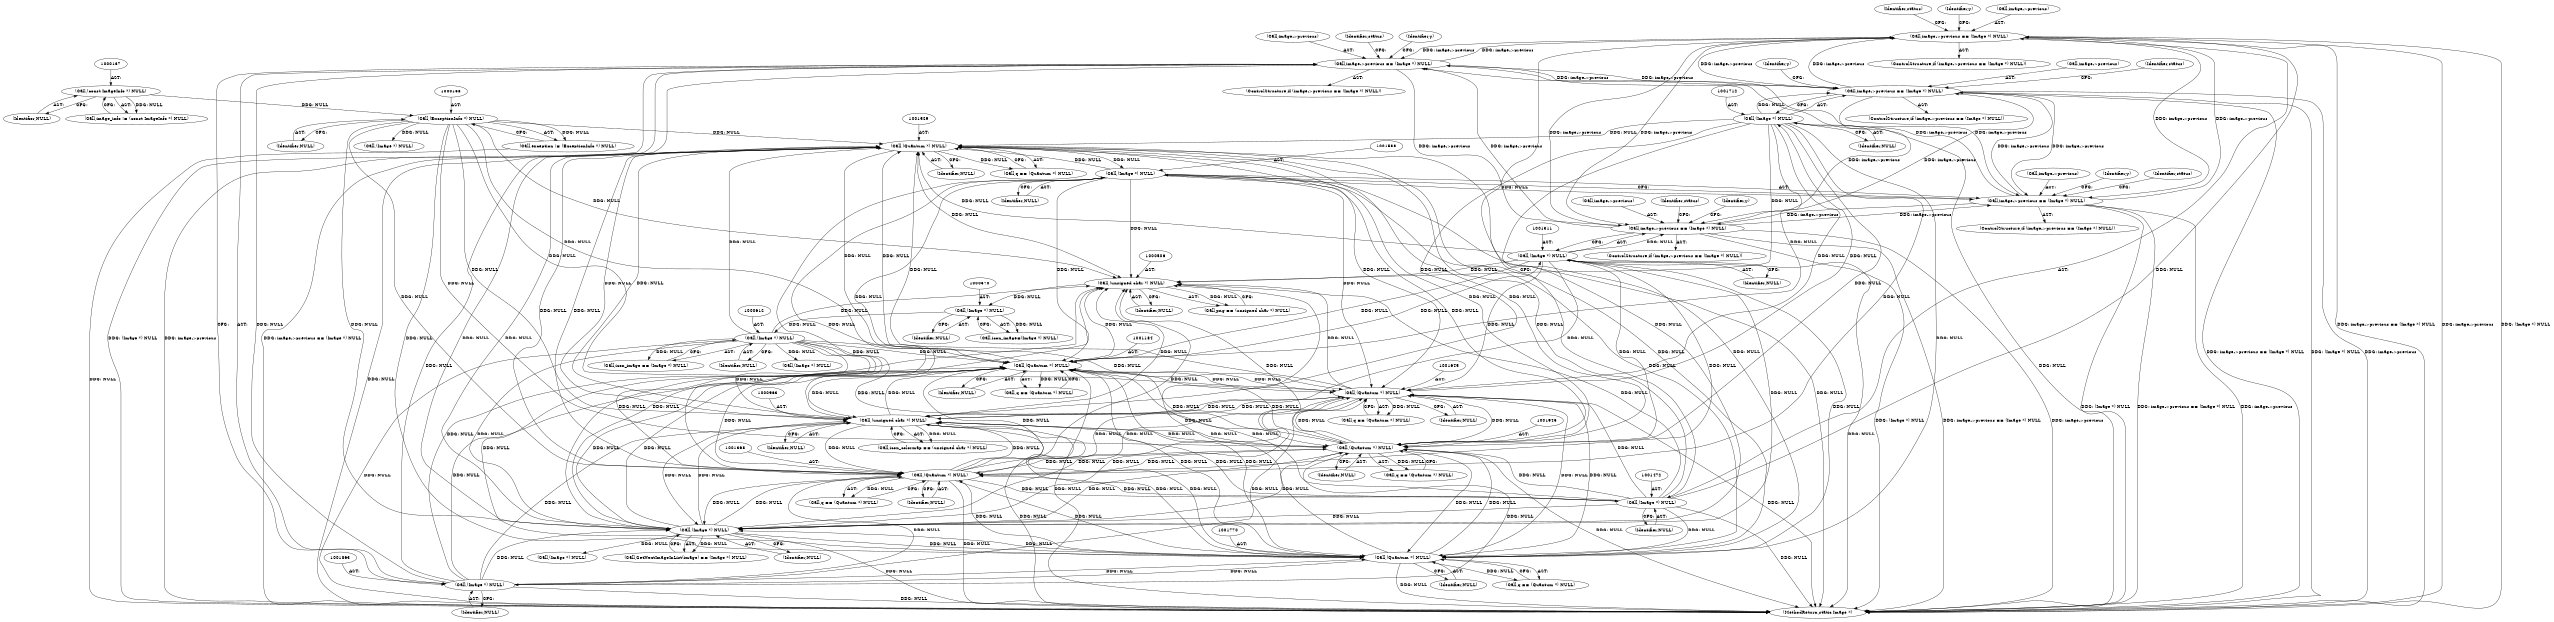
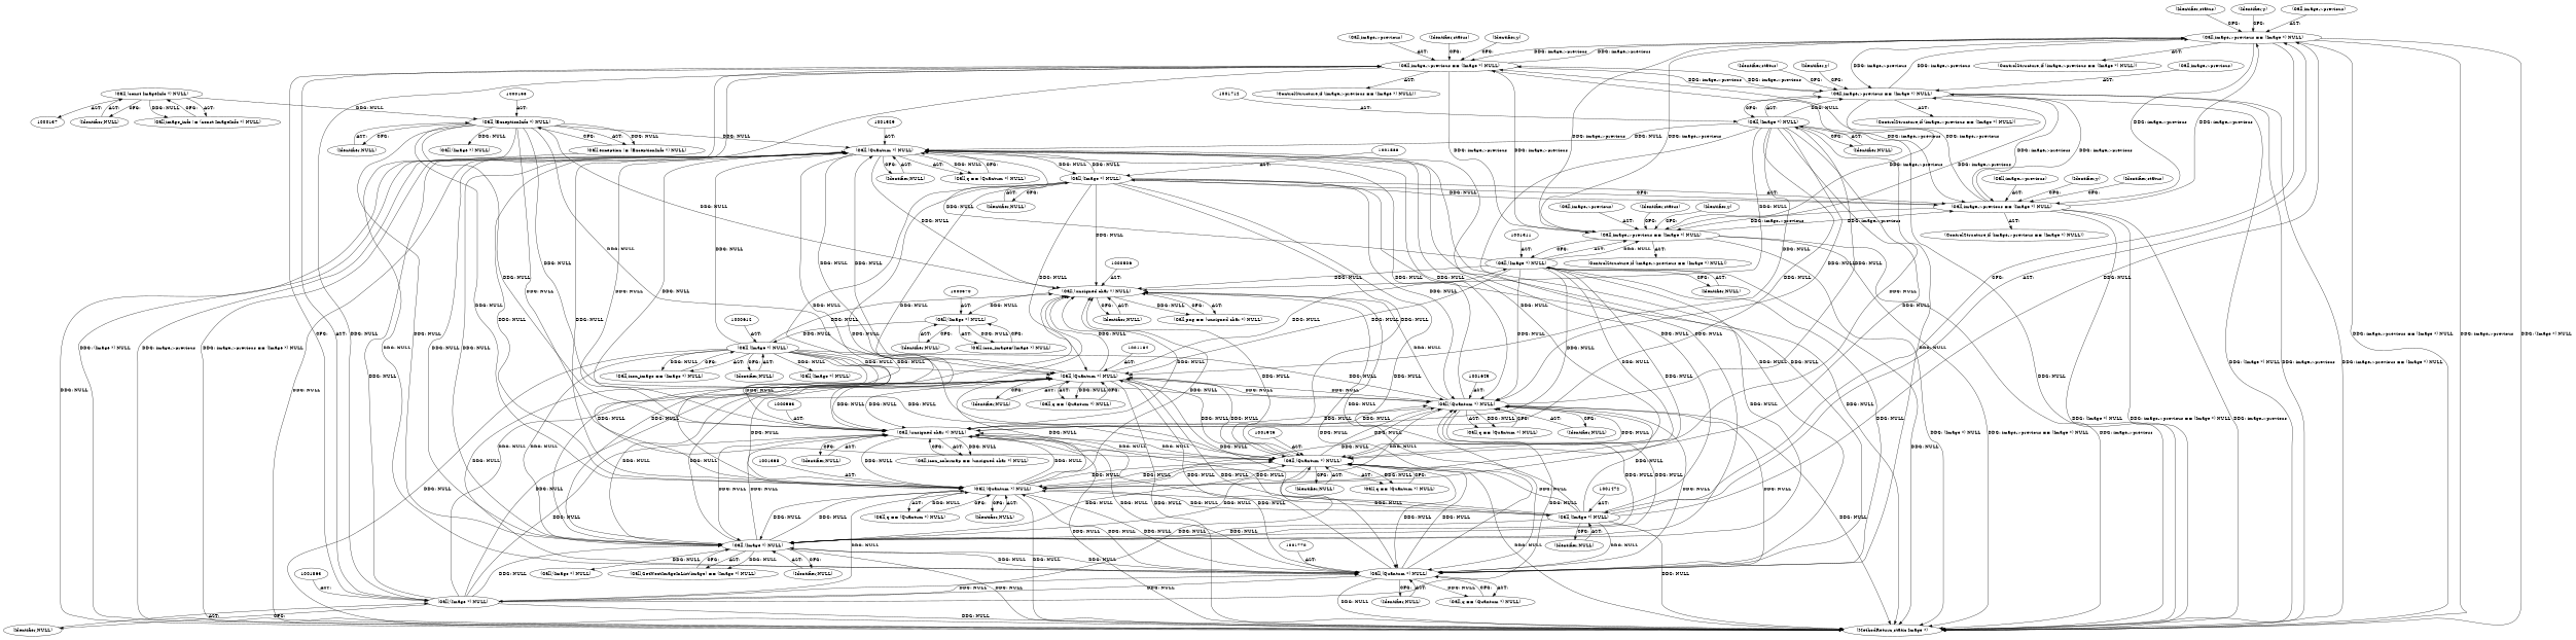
  digraph {
    n1 [label="(Call,image->previous == (Image *) NULL)"]
    n2 [label="(Call,image->previous == (Image *) NULL)"]
    n3 [label="(Call,image->previous == (Image *) NULL)"]
    n4 [label="(Call,image->previous == (Image *) NULL)"]
    n5 [label="(Call,image->previous == (Image *) NULL)"]
    n6 [label="(Call,(Image *) NULL)"]
    n7 [label="(ControlStructure,if (image->previous == (Image *) NULL))"]
    n8 [label="(MethodReturn,static Image *)"]
    n9 [label="(Call,(Image *) NULL)"]
    n10 [label="(ControlStructure,if (image->previous == (Image *) NULL))"]
    n11 [label="(Call,(Image *) NULL)"]
    n12 [label="(ControlStructure,if (image->previous == (Image *) NULL))"]
    n13 [label="(Call,(Image *) NULL)"]
    n14 [label="(ControlStructure,if (image->previous == (Image *) NULL))"]
    n15 [label="(Call,(Image *) NULL)"]
    n16 [label="(ControlStructure,if (image->previous == (Image *) NULL))"]
    n17 [label="(Call,(Quantum *) NULL)"]
    n18 [label="(Call,(Quantum *) NULL)"]
    n19 [label="(Call,(Quantum *) NULL)"]
    n20 [label="(Call,(Quantum *) NULL)"]
    n21 [label="(Call,(Image *) NULL)"]
    n22 [label="(Call,(Quantum *) NULL)"]
    n23 [label="(Call,(Quantum *) NULL)"]
    n24 [label="(Call,(unsigned char *) NULL)"]
    n25 [label="(Call,(unsigned char *) NULL)"]
    n26 [label="(Identifier,NULL)"]
    n27 [label="(Identifier,NULL)"]
    n28 [label="(Identifier,NULL)"]
    n29 [label="(Identifier,NULL)"]
    n30 [label="(Identifier,NULL)"]
    n31 [label="(Identifier,NULL)"]
    n32 [label="(Call,q == (Quantum *) NULL)"]
    n33 [label="(Identifier,NULL)"]
    n34 [label="(Call,q == (Quantum *) NULL)"]
    n35 [label="(Call,q == (Quantum *) NULL)"]
    n36 [label="(Identifier,NULL)"]
    n37 [label="(Identifier,NULL)"]
    n38 [label="(Call,q == (Quantum *) NULL)"]
    n39 [label="(Call,GetNextImageInList(image) == (Image *) NULL)"]
    n40 [label="(Identifier,NULL)"]
    n41 [label="(Call,(Image *) NULL)"]
    n42 [label="(Call,q == (Quantum *) NULL)"]
    n43 [label="(Identifier,NULL)"]
    n44 [label="(Identifier,NULL)"]
    n45 [label="(Call,q == (Quantum *) NULL)"]
    n46 [label="(Call,icon_colormap == (unsigned char *) NULL)"]
    n47 [label="(Identifier,NULL)"]
    n48 [label="(Call,(Image *) NULL)"]
    n49 [label="(Identifier,NULL)"]
    n50 [label="(Call,png == (unsigned char *) NULL)"]
    n51 [label="(Call,(ExceptionInfo *) NULL)"]
    n52 [label="(Call,(Image *) NULL)"]
    n53 [label="(Identifier,NULL)"]
    n54 [label="(Call,exception != (ExceptionInfo *) NULL)"]
    n55 [label="(Call,(const ImageInfo *) NULL)"]
    n56 [label="(Call,image_info != (const ImageInfo *) NULL)"]
    n57 [label="(Identifier,NULL)"]
    n58 [label="(Call,(Image *) NULL)"]
    n59 [label="(Identifier,NULL)"]
    n60 [label="(Call,(Image *) NULL)"]
    n61 [label="(Call,icon_image == (Image *) NULL)"]
    n62 [label="(Identifier,NULL)"]
    n63 [label="(Call,icon_image=(Image *) NULL)"]
    n64 [label="(Call,image->previous)"]
    n65 [label="(Call,image->previous)"]
    n66 [label="(Identifier,status)"]
    n67 [label="(Identifier,status)"]
    n68 [label="(Identifier,y)"]
    n69 [label="(Identifier,y)"]
    n70 [label="(Call,image->previous)"]
    n71 [label="(Identifier,status)"]
    n72 [label="(Identifier,status)"]
    n73 [label="(Identifier,y)"]
    n74 [label="(Identifier,y)"]
    n75 [label="(Call,image->previous)"]
    n76 [label="(Identifier,y)"]
    n77 [label="(Identifier,status)"]
    n78 [label="(Call,image->previous)"]
    1001588
    1001529
    1000158
    1000137
    1001311
    1001184
    1001645
    1001712
    1001863
    1001770
    1001368
    1001945
    1000963
    1000612
    1000570
    1000506
    1001472
    n1 -> n2 [label="DDG: image->previous"]
    n1 -> n3 [label="DDG: image->previous"]
    n1 -> n4 [label="DDG: image->previous"]
    n1 -> n5 [label="DDG: image->previous"]
    n1 -> n6 [label="CFG: "]
    n1 -> n7 [label="AST: "]
    n1 -> n8 [label="DDG: image->previous == (Image *) NULL"]
    n1 -> n8 [label="DDG: image->previous"]
    n1 -> n8 [label="DDG: (Image *) NULL"]
    n2 -> n1 [label="DDG: image->previous"]
    n2 -> n3 [label="DDG: image->previous"]
    n2 -> n4 [label="DDG: image->previous"]
    n2 -> n5 [label="DDG: image->previous"]
    n2 -> n8 [label="DDG: (Image *) NULL"]
    n2 -> n8 [label="DDG: image->previous"]
    n2 -> n8 [label="DDG: image->previous == (Image *) NULL"]
    n2 -> n9 [label="CFG: "]
    n2 -> n10 [label="AST: "]
    n3 -> n1 [label="DDG: image->previous"]
    n3 -> n2 [label="DDG: image->previous"]
    n3 -> n4 [label="DDG: image->previous"]
    n3 -> n5 [label="DDG: image->previous"]
    n3 -> n8 [label="DDG: image->previous"]
    n3 -> n8 [label="DDG: image->previous == (Image *) NULL"]
    n3 -> n8 [label="DDG: (Image *) NULL"]
    n3 -> n11 [label="CFG: "]
    n3 -> n12 [label="AST: "]
    n4 -> n1 [label="DDG: image->previous"]
    n4 -> n2 [label="DDG: image->previous"]
    n4 -> n3 [label="DDG: image->previous"]
    n4 -> n5 [label="DDG: image->previous"]
    n4 -> n8 [label="DDG: image->previous"]
    n4 -> n8 [label="DDG: (Image *) NULL"]
    n4 -> n8 [label="DDG: image->previous == (Image *) NULL"]
    n4 -> n13 [label="CFG: "]
    n4 -> n14 [label="AST: "]
    n5 -> n1 [label="DDG: image->previous"]
    n5 -> n2 [label="DDG: image->previous"]
    n5 -> n3 [label="DDG: image->previous"]
    n5 -> n4 [label="DDG: image->previous"]
    n5 -> n8 [label="DDG: (Image *) NULL"]
    n5 -> n8 [label="DDG: image->previous == (Image *) NULL"]
    n5 -> n8 [label="DDG: image->previous"]
    n5 -> n15 [label="CFG: "]
    n5 -> n16 [label="AST: "]
    n6 -> n1 [label="AST: "]
    n6 -> n1 [label="DDG: NULL"]
    n6 -> n8 [label="DDG: NULL"]
    n6 -> n17 [label="DDG: NULL"]
    n6 -> n18 [label="DDG: NULL"]
    n6 -> n19 [label="DDG: NULL"]
    n6 -> n20 [label="DDG: NULL"]
    n6 -> n21 [label="DDG: NULL"]
    n6 -> n22 [label="DDG: NULL"]
    n6 -> n23 [label="DDG: NULL"]
    n6 -> n24 [label="DDG: NULL"]
    n6 -> n25 [label="DDG: NULL"]
    n6 -> n26 [label="CFG: "]
    n9 -> n2 [label="AST: "]
    n9 -> n2 [label="DDG: NULL"]
    n9 -> n8 [label="DDG: NULL"]
    n9 -> n17 [label="DDG: NULL"]
    n9 -> n18 [label="DDG: NULL"]
    n9 -> n19 [label="DDG: NULL"]
    n9 -> n20 [label="DDG: NULL"]
    n9 -> n21 [label="DDG: NULL"]
    n9 -> n22 [label="DDG: NULL"]
    n9 -> n23 [label="DDG: NULL"]
    n9 -> n24 [label="DDG: NULL"]
    n9 -> n25 [label="DDG: NULL"]
    n9 -> n27 [label="CFG: "]
    n11 -> n3 [label="AST: "]
    n11 -> n3 [label="DDG: NULL"]
    n11 -> n8 [label="DDG: NULL"]
    n11 -> n17 [label="DDG: NULL"]
    n11 -> n18 [label="DDG: NULL"]
    n11 -> n19 [label="DDG: NULL"]
    n11 -> n20 [label="DDG: NULL"]
    n11 -> n21 [label="DDG: NULL"]
    n11 -> n22 [label="DDG: NULL"]
    n11 -> n23 [label="DDG: NULL"]
    n11 -> n24 [label="DDG: NULL"]
    n11 -> n25 [label="DDG: NULL"]
    n11 -> n28 [label="CFG: "]
    n13 -> n4 [label="AST: "]
    n13 -> n4 [label="DDG: NULL"]
    n13 -> n8 [label="DDG: NULL"]
    n13 -> n17 [label="DDG: NULL"]
    n13 -> n18 [label="DDG: NULL"]
    n13 -> n19 [label="DDG: NULL"]
    n13 -> n20 [label="DDG: NULL"]
    n13 -> n21 [label="DDG: NULL"]
    n13 -> n22 [label="DDG: NULL"]
    n13 -> n23 [label="DDG: NULL"]
    n13 -> n24 [label="DDG: NULL"]
    n13 -> n25 [label="DDG: NULL"]
    n13 -> n29 [label="CFG: "]
    n15 -> n5 [label="AST: "]
    n15 -> n5 [label="DDG: NULL"]
    n15 -> n8 [label="DDG: NULL"]
    n15 -> n17 [label="DDG: NULL"]
    n15 -> n18 [label="DDG: NULL"]
    n15 -> n19 [label="DDG: NULL"]
    n15 -> n20 [label="DDG: NULL"]
    n15 -> n21 [label="DDG: NULL"]
    n15 -> n22 [label="DDG: NULL"]
    n15 -> n23 [label="DDG: NULL"]
    n15 -> n24 [label="DDG: NULL"]
    n15 -> n25 [label="DDG: NULL"]
    n15 -> n30 [label="CFG: "]
    n17 -> n8 [label="DDG: NULL"]
    n17 -> n15 [label="DDG: NULL"]
    n17 -> n18 [label="DDG: NULL"]
    n17 -> n19 [label="DDG: NULL"]
    n17 -> n20 [label="DDG: NULL"]
    n17 -> n21 [label="DDG: NULL"]
    n17 -> n22 [label="DDG: NULL"]
    n17 -> n23 [label="DDG: NULL"]
    n17 -> n24 [label="DDG: NULL"]
    n17 -> n25 [label="DDG: NULL"]
    n17 -> n31 [label="CFG: "]
    n17 -> n32 [label="AST: "]
    n17 -> n32 [label="DDG: NULL"]
    n18 -> n8 [label="DDG: NULL"]
    n18 -> n13 [label="DDG: NULL"]
    n18 -> n17 [label="DDG: NULL"]
    n18 -> n19 [label="DDG: NULL"]
    n18 -> n20 [label="DDG: NULL"]
    n18 -> n21 [label="DDG: NULL"]
    n18 -> n22 [label="DDG: NULL"]
    n18 -> n23 [label="DDG: NULL"]
    n18 -> n24 [label="DDG: NULL"]
    n18 -> n25 [label="DDG: NULL"]
    n18 -> n33 [label="CFG: "]
    n18 -> n34 [label="AST: "]
    n18 -> n34 [label="DDG: NULL"]
    n19 -> n8 [label="DDG: NULL"]
    n19 -> n11 [label="DDG: NULL"]
    n19 -> n17 [label="DDG: NULL"]
    n19 -> n18 [label="DDG: NULL"]
    n19 -> n20 [label="DDG: NULL"]
    n19 -> n21 [label="DDG: NULL"]
    n19 -> n22 [label="DDG: NULL"]
    n19 -> n23 [label="DDG: NULL"]
    n19 -> n24 [label="DDG: NULL"]
    n19 -> n25 [label="DDG: NULL"]
    n19 -> n35 [label="AST: "]
    n19 -> n35 [label="DDG: NULL"]
    n19 -> n36 [label="CFG: "]
    n20 -> n8 [label="DDG: NULL"]
    n20 -> n9 [label="DDG: NULL"]
    n20 -> n17 [label="DDG: NULL"]
    n20 -> n18 [label="DDG: NULL"]
    n20 -> n19 [label="DDG: NULL"]
    n20 -> n21 [label="DDG: NULL"]
    n20 -> n22 [label="DDG: NULL"]
    n20 -> n23 [label="DDG: NULL"]
    n20 -> n24 [label="DDG: NULL"]
    n20 -> n25 [label="DDG: NULL"]
    n20 -> n37 [label="CFG: "]
    n20 -> n38 [label="AST: "]
    n20 -> n38 [label="DDG: NULL"]
    n21 -> n8 [label="DDG: NULL"]
    n21 -> n17 [label="DDG: NULL"]
    n21 -> n18 [label="DDG: NULL"]
    n21 -> n19 [label="DDG: NULL"]
    n21 -> n20 [label="DDG: NULL"]
    n21 -> n22 [label="DDG: NULL"]
    n21 -> n23 [label="DDG: NULL"]
    n21 -> n24 [label="DDG: NULL"]
    n21 -> n25 [label="DDG: NULL"]
    n21 -> n39 [label="AST: "]
    n21 -> n39 [label="DDG: NULL"]
    n21 -> n40 [label="CFG: "]
    n21 -> n41 [label="DDG: NULL"]
    n22 -> n6 [label="DDG: NULL"]
    n22 -> n8 [label="DDG: NULL"]
    n22 -> n17 [label="DDG: NULL"]
    n22 -> n18 [label="DDG: NULL"]
    n22 -> n19 [label="DDG: NULL"]
    n22 -> n20 [label="DDG: NULL"]
    n22 -> n21 [label="DDG: NULL"]
    n22 -> n23 [label="DDG: NULL"]
    n22 -> n24 [label="DDG: NULL"]
    n22 -> n25 [label="DDG: NULL"]
    n22 -> n42 [label="AST: "]
    n22 -> n42 [label="DDG: NULL"]
    n22 -> n43 [label="CFG: "]
    n23 -> n8 [label="DDG: NULL"]
    n23 -> n17 [label="DDG: NULL"]
    n23 -> n18 [label="DDG: NULL"]
    n23 -> n19 [label="DDG: NULL"]
    n23 -> n20 [label="DDG: NULL"]
    n23 -> n21 [label="DDG: NULL"]
    n23 -> n22 [label="DDG: NULL"]
    n23 -> n24 [label="DDG: NULL"]
    n23 -> n25 [label="DDG: NULL"]
    n23 -> n44 [label="CFG: "]
    n23 -> n45 [label="AST: "]
    n23 -> n45 [label="DDG: NULL"]
    n24 -> n8 [label="DDG: NULL"]
    n24 -> n17 [label="DDG: NULL"]
    n24 -> n18 [label="DDG: NULL"]
    n24 -> n19 [label="DDG: NULL"]
    n24 -> n20 [label="DDG: NULL"]
    n24 -> n21 [label="DDG: NULL"]
    n24 -> n22 [label="DDG: NULL"]
    n24 -> n23 [label="DDG: NULL"]
    n24 -> n25 [label="DDG: NULL"]
    n24 -> n46 [label="AST: "]
    n24 -> n46 [label="DDG: NULL"]
    n24 -> n47 [label="CFG: "]
    n25 -> n48 [label="DDG: NULL"]
    n25 -> n49 [label="CFG: "]
    n25 -> n50 [label="AST: "]
    n25 -> n50 [label="DDG: NULL"]
    n26 -> n6 [label="AST: "]
    n27 -> n9 [label="AST: "]
    n28 -> n11 [label="AST: "]
    n29 -> n13 [label="AST: "]
    n30 -> n15 [label="AST: "]
    n31 -> n17 [label="AST: "]
    n32 -> n17 [label="CFG: "]
    n33 -> n18 [label="AST: "]
    n34 -> n18 [label="CFG: "]
    n35 -> n19 [label="CFG: "]
    n36 -> n19 [label="AST: "]
    n37 -> n20 [label="AST: "]
    n38 -> n20 [label="CFG: "]
    n39 -> n21 [label="CFG: "]
    n40 -> n21 [label="AST: "]
    n42 -> n22 [label="CFG: "]
    n43 -> n22 [label="AST: "]
    n44 -> n23 [label="AST: "]
    n45 -> n23 [label="CFG: "]
    n46 -> n24 [label="CFG: "]
    n47 -> n24 [label="AST: "]
    n48 -> n58 [label="DDG: NULL"]
    n48 -> n62 [label="CFG: "]
    n48 -> n63 [label="AST: "]
    n48 -> n63 [label="DDG: NULL"]
    n49 -> n25 [label="AST: "]
    n50 -> n25 [label="CFG: "]
    n51 -> n17 [label="DDG: NULL"]
    n51 -> n18 [label="DDG: NULL"]
    n51 -> n19 [label="DDG: NULL"]
    n51 -> n20 [label="DDG: NULL"]
    n51 -> n21 [label="DDG: NULL"]
    n51 -> n22 [label="DDG: NULL"]
    n51 -> n23 [label="DDG: NULL"]
    n51 -> n24 [label="DDG: NULL"]
    n51 -> n25 [label="DDG: NULL"]
    n51 -> n52 [label="DDG: NULL"]
    n51 -> n53 [label="CFG: "]
    n51 -> n54 [label="AST: "]
    n51 -> n54 [label="DDG: NULL"]
    n53 -> n51 [label="AST: "]
    n54 -> n8 [label="DDG: NULL"]
    n54 -> n51 [label="CFG: "]
    n55 -> n51 [label="DDG: NULL"]
    n55 -> n56 [label="AST: "]
    n55 -> n56 [label="DDG: NULL"]
    n55 -> n57 [label="CFG: "]
    n56 -> n55 [label="CFG: "]
    n57 -> n55 [label="AST: "]
    n58 -> n8 [label="DDG: NULL"]
    n58 -> n17 [label="DDG: NULL"]
    n58 -> n18 [label="DDG: NULL"]
    n58 -> n19 [label="DDG: NULL"]
    n58 -> n20 [label="DDG: NULL"]
    n58 -> n21 [label="DDG: NULL"]
    n58 -> n22 [label="DDG: NULL"]
    n58 -> n23 [label="DDG: NULL"]
    n58 -> n24 [label="DDG: NULL"]
    n58 -> n25 [label="DDG: NULL"]
    n58 -> n59 [label="CFG: "]
    n58 -> n60 [label="DDG: NULL"]
    n58 -> n61 [label="AST: "]
    n58 -> n61 [label="DDG: NULL"]
    n59 -> n58 [label="AST: "]
    n61 -> n58 [label="CFG: "]
    n62 -> n48 [label="AST: "]
    n63 -> n48 [label="CFG: "]
    n64 -> n2 [label="AST: "]
    n65 -> n5 [label="AST: "]
    n66 -> n1 [label="CFG: "]
    n67 -> n2 [label="CFG: "]
    n68 -> n5 [label="CFG: "]
    n69 -> n1 [label="CFG: "]
    n70 -> n4 [label="AST: "]
    n71 -> n4 [label="CFG: "]
    n72 -> n3 [label="CFG: "]
    n73 -> n3 [label="CFG: "]
    n74 -> n2 [label="CFG: "]
    n75 -> n1 [label="AST: "]
    n76 -> n4 [label="CFG: "]
    n77 -> n5 [label="CFG: "]
    n78 -> n3 [label="AST: "]
    1001588 -> n15 [label="AST: "]
    1001529 -> n17 [label="AST: "]
    1000158 -> n51 [label="AST: "]
-   1000137 -> n55 [label="AST: "]
+   n55 -> 1000137 [label="AST: "]
    1001311 -> n13 [label="AST: "]
    1001184 -> n18 [label="AST: "]
    1001645 -> n19 [label="AST: "]
    1001712 -> n11 [label="AST: "]
    1001863 -> n9 [label="AST: "]
    1001770 -> n20 [label="AST: "]
    1001368 -> n22 [label="AST: "]
    1001945 -> n23 [label="AST: "]
    1000963 -> n24 [label="AST: "]
    1000612 -> n58 [label="AST: "]
    1000570 -> n48 [label="AST: "]
    1000506 -> n25 [label="AST: "]
    1001472 -> n6 [label="AST: "]
  }
